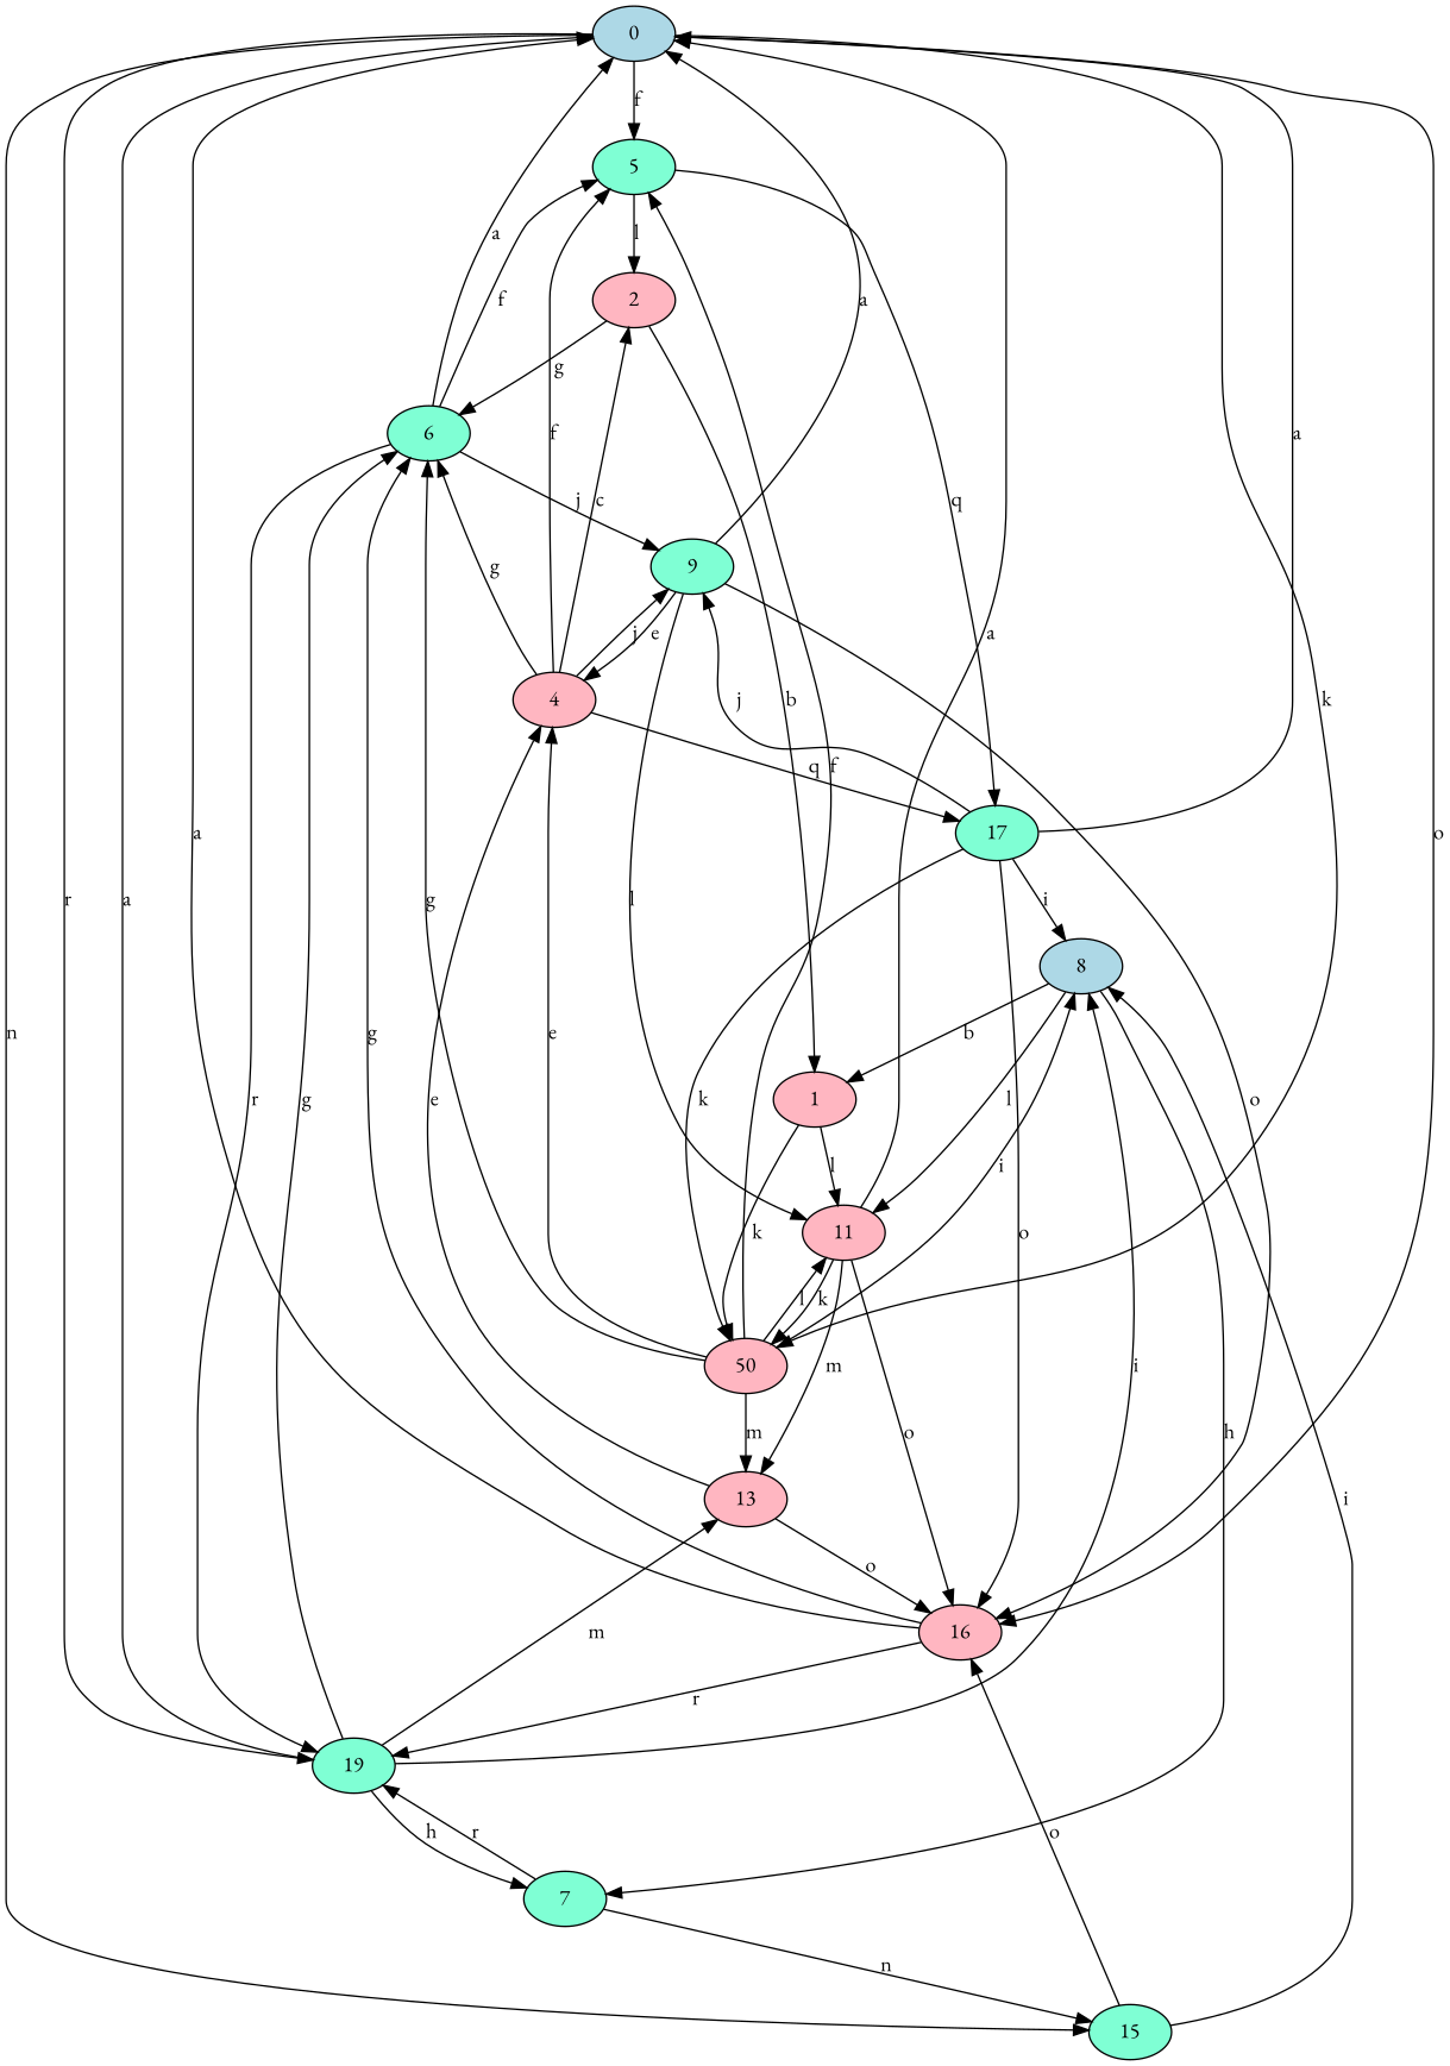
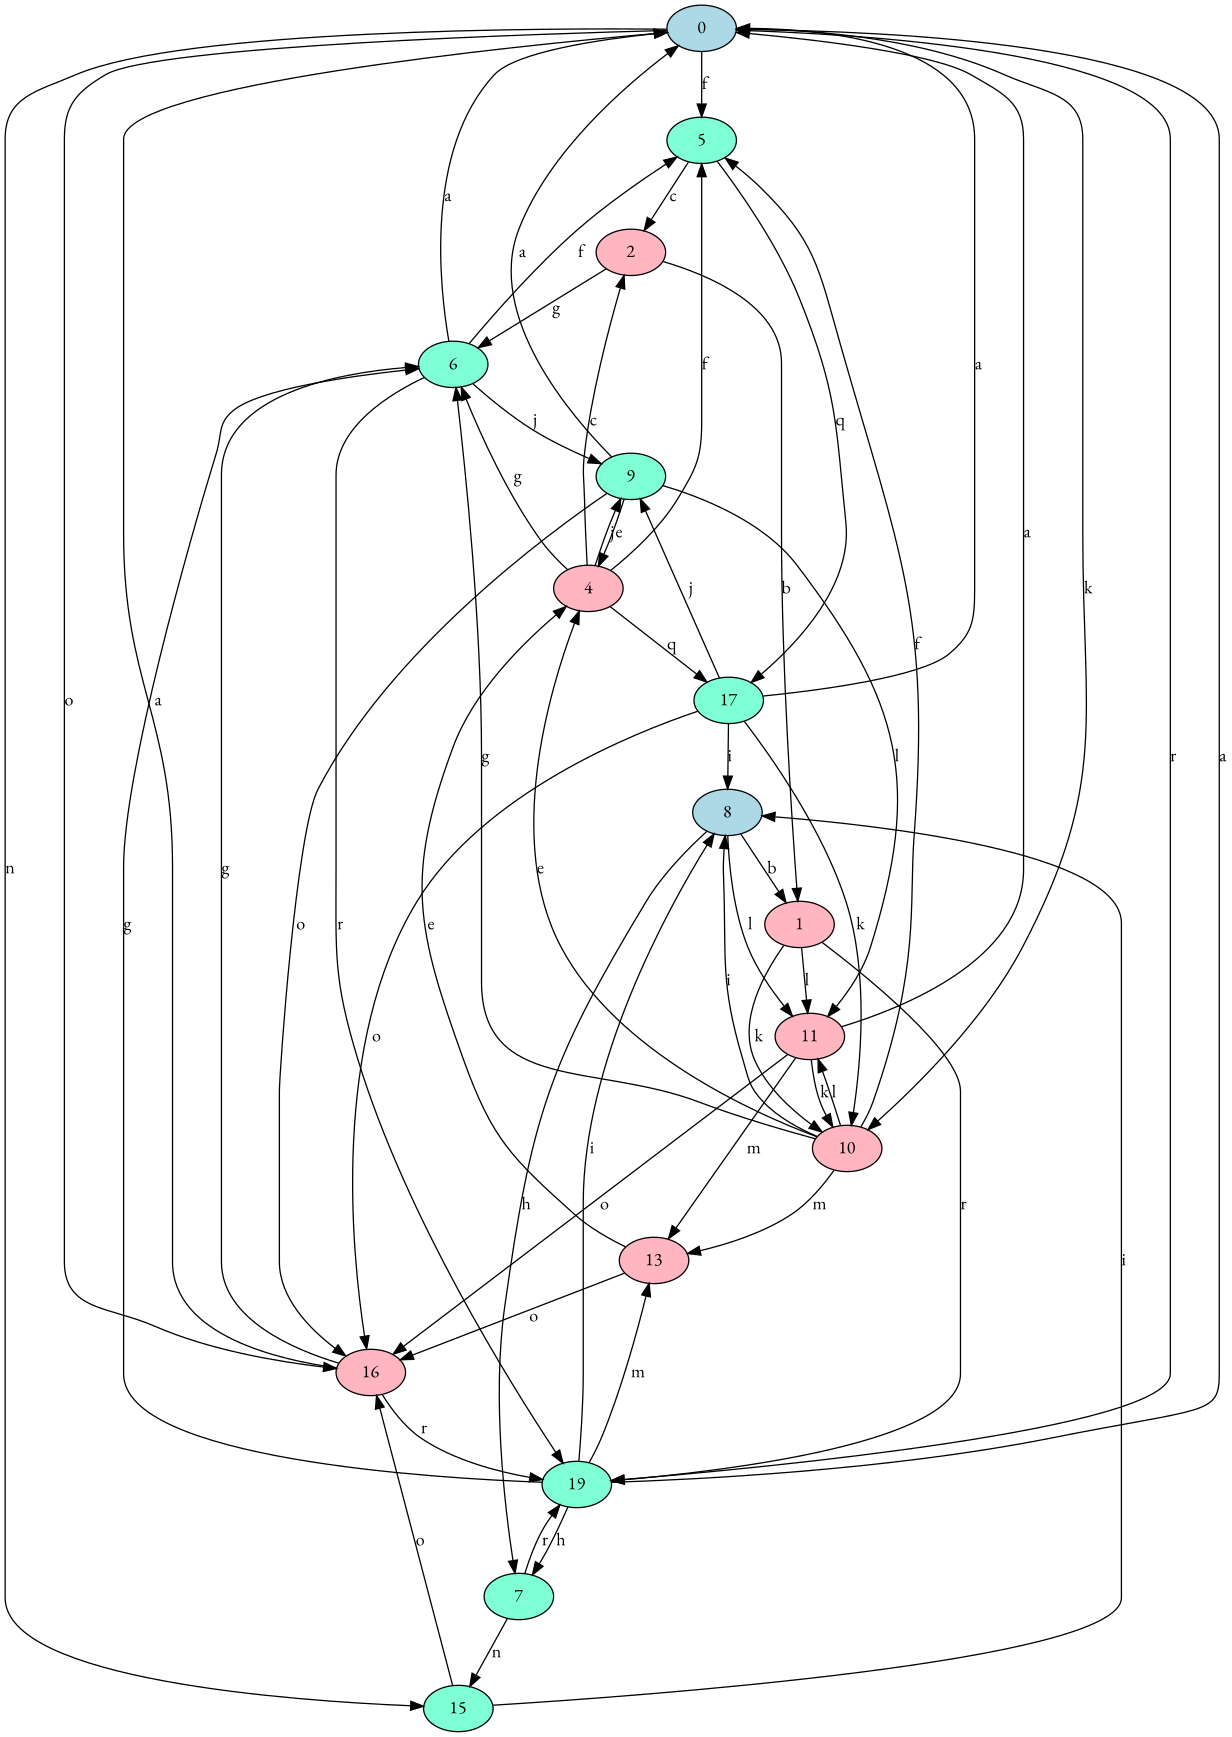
  strict digraph {
    fontname="EB Garamond"
    node [fillcolor=aquamarine fontname="EB Garamond" style=filled]
    edge [fontname="EB Garamond"]
    0 [fillcolor=lightblue]
    5
-   10 [fillcolor=lightpink label=50]
+   10 [fillcolor=lightpink]
    15
    16 [fillcolor=lightpink]
    19
    2 [fillcolor=lightpink]
    17
    11 [fillcolor=lightpink]
    6
    4 [fillcolor=lightpink]
    8 [fillcolor=lightblue]
    13 [fillcolor=lightpink]
    7
    1 [fillcolor=lightpink]
    9
    0 -> 5 [label=f]
    0 -> 10 [label=k]
    0 -> 15 [label=n]
    0 -> 16 [label=o]
    0 -> 19 [label=r]
-   5 -> 2 [label=l]
+   5 -> 2 [label=c]
    5 -> 17 [label=q]
    10 -> 5 [label=f]
    10 -> 11 [label=l]
    10 -> 6 [label=g]
    10 -> 4 [label=e]
    10 -> 8 [label=i]
    10 -> 13 [label=m]
    15 -> 16 [label=o]
    15 -> 8 [label=i]
    16 -> 0 [label=a]
    16 -> 19 [label=r]
    16 -> 6 [label=g]
    19 -> 0 [label=a]
    19 -> 6 [label=g]
    19 -> 8 [label=i]
    19 -> 13 [label=m]
    19 -> 7 [label=h]
    2 -> 6 [label=g]
    2 -> 1 [label=b]
    17 -> 0 [label=a]
    17 -> 10 [label=k]
    17 -> 16 [label=o]
    17 -> 8 [label=i]
    17 -> 9 [label=j]
    11 -> 0 [label=a]
    11 -> 10 [label=k]
    11 -> 16 [label=o]
    11 -> 13 [label=m]
    6 -> 0 [label=a]
    6 -> 5 [label=f]
    6 -> 19 [label=r]
    6 -> 9 [label=j]
    4 -> 5 [label=f]
    4 -> 2 [label=c]
    4 -> 17 [label=q]
    4 -> 6 [label=g]
    4 -> 9 [label=j]
    8 -> 11 [label=l]
    8 -> 7 [label=h]
    8 -> 1 [label=b]
    13 -> 16 [label=o]
    13 -> 4 [label=e]
    7 -> 15 [label=n]
    7 -> 19 [label=r]
    1 -> 10 [label=k]
+   1 -> 19 [label=r]
    1 -> 11 [label=l]
    9 -> 0 [label=a]
    9 -> 16 [label=o]
    9 -> 11 [label=l]
    9 -> 4 [label=e]
  }
